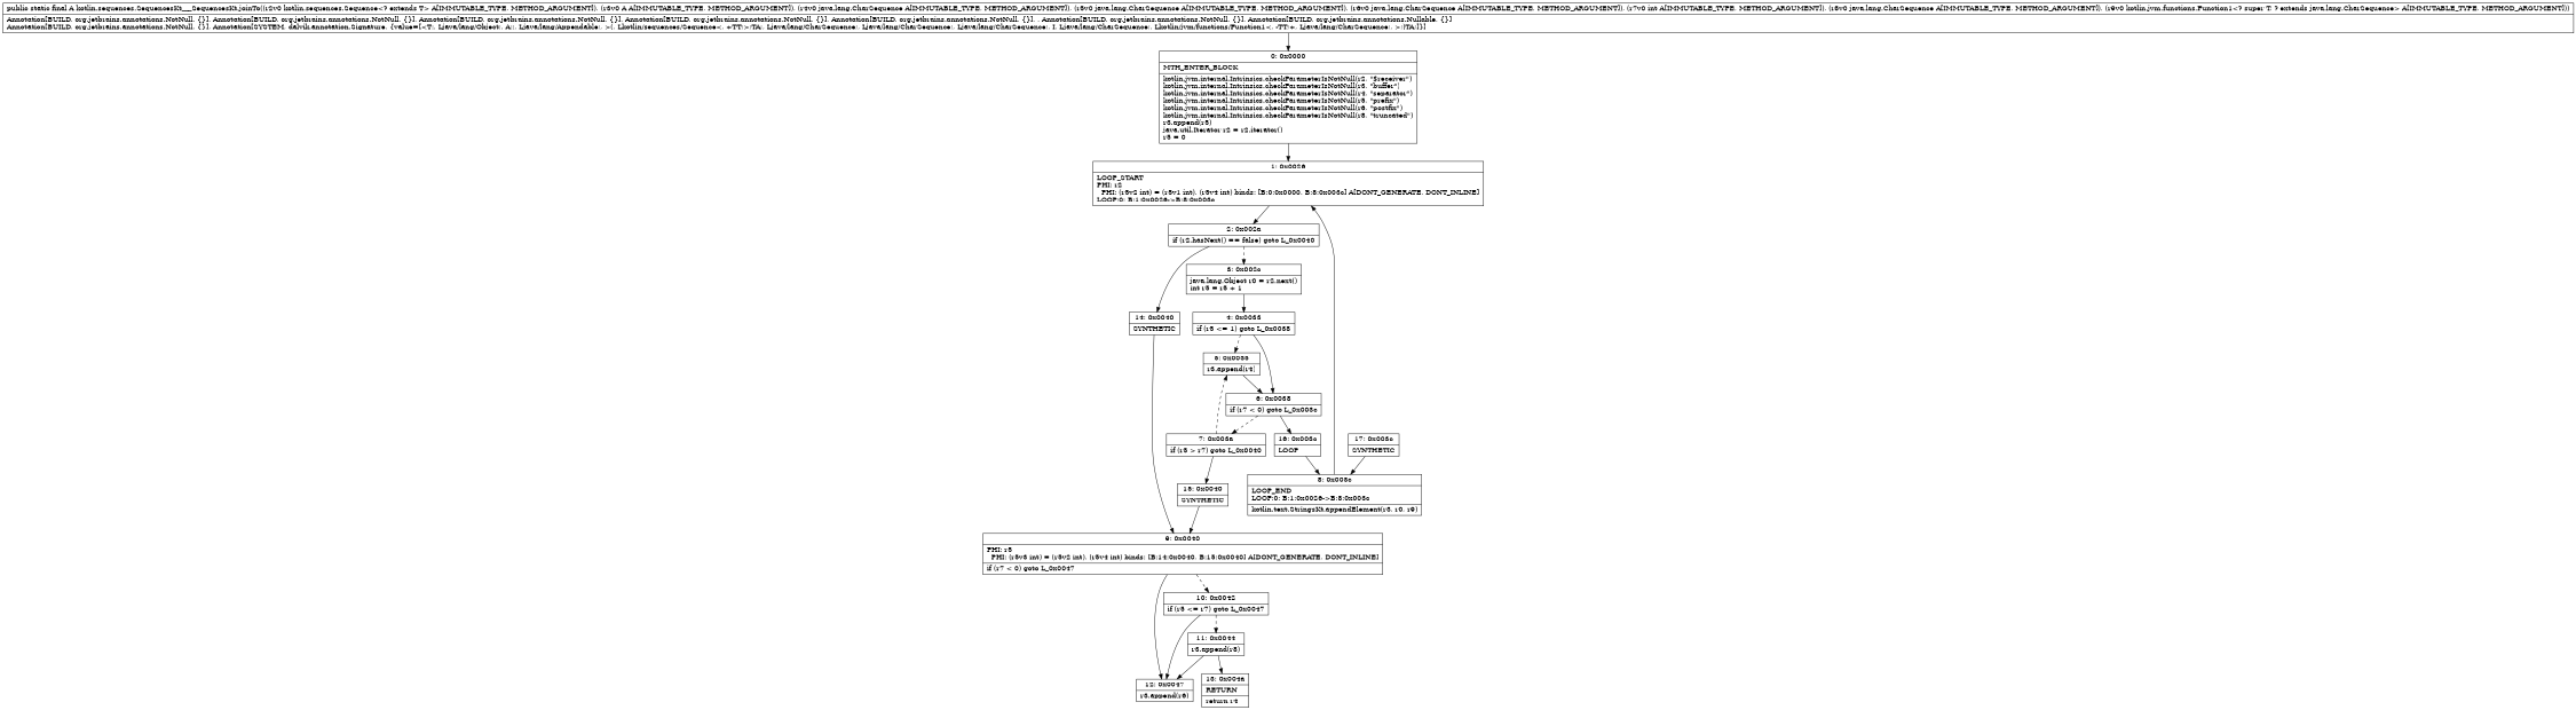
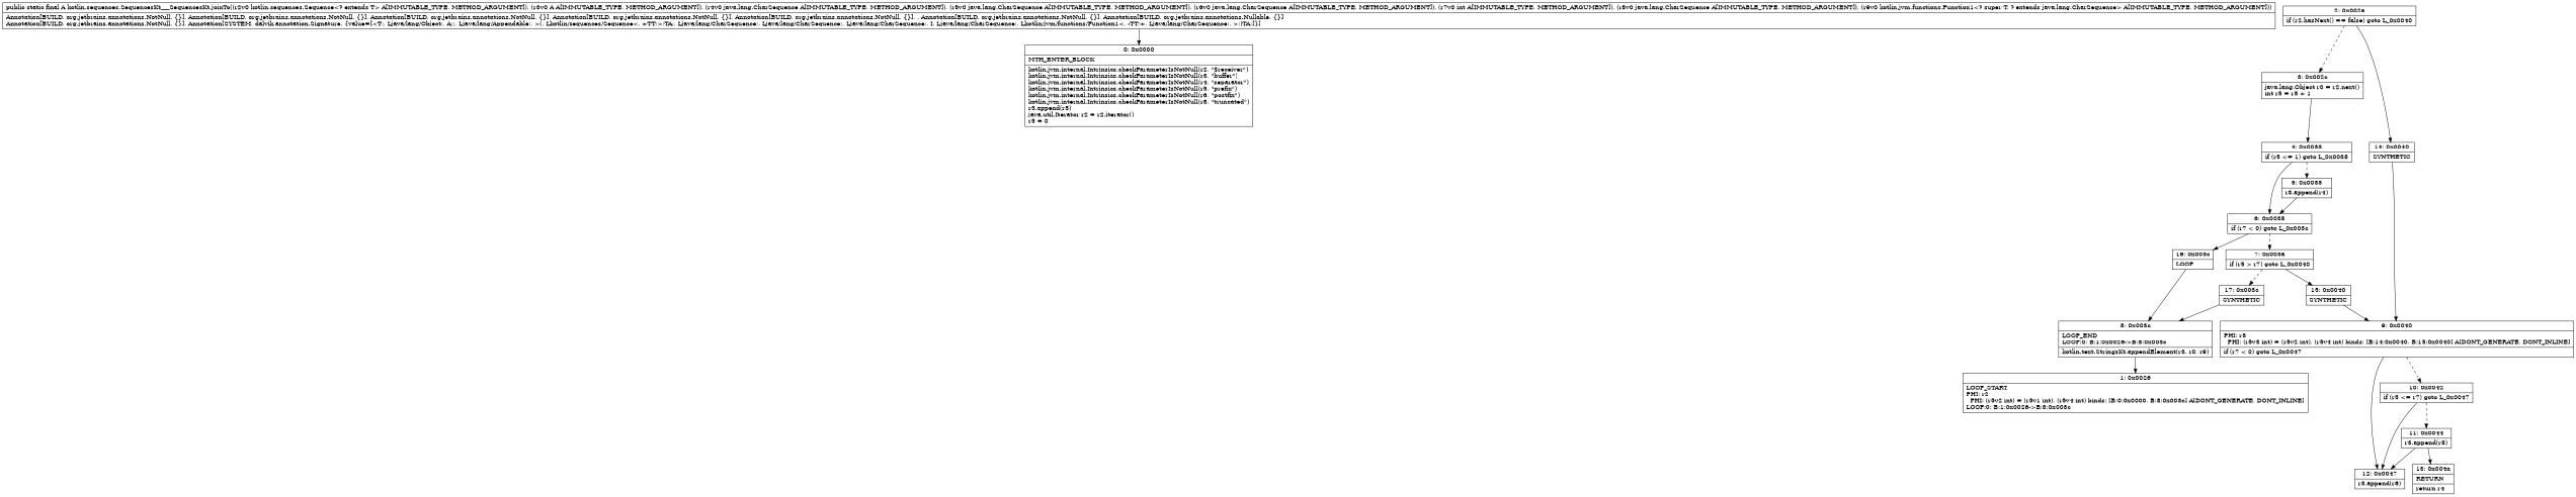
  digraph {
    fontname="DejaVu Serif"
    node [fontname="DejaVu Serif" shape=record]
    edge [fontname="DejaVu Serif"]
    n1 [label="{0\:\ 0x0000|MTH_ENTER_BLOCK\l|kotlin.jvm.internal.Intrinsics.checkParameterIsNotNull(r2, \"$receiver\")\lkotlin.jvm.internal.Intrinsics.checkParameterIsNotNull(r3, \"buffer\")\lkotlin.jvm.internal.Intrinsics.checkParameterIsNotNull(r4, \"separator\")\lkotlin.jvm.internal.Intrinsics.checkParameterIsNotNull(r5, \"prefix\")\lkotlin.jvm.internal.Intrinsics.checkParameterIsNotNull(r6, \"postfix\")\lkotlin.jvm.internal.Intrinsics.checkParameterIsNotNull(r8, \"truncated\")\lr3.append(r5)\ljava.util.Iterator r2 = r2.iterator()\lr5 = 0\l}"]
    n2 [label="{1\:\ 0x0026|LOOP_START\lPHI: r2 \l  PHI: (r5v2 int) = (r5v1 int), (r5v4 int) binds: [B:0:0x0000, B:8:0x003c] A[DONT_GENERATE, DONT_INLINE]\lLOOP:0: B:1:0x0026\-\>B:8:0x003c\l}"]
    n3 [label="{2\:\ 0x002a|if (r2.hasNext() == false) goto L_0x0040\l}"]
    n4 [label="{3\:\ 0x002c|java.lang.Object r0 = r2.next()\lint r5 = r5 + 1\l}"]
    n5 [label="{14\:\ 0x0040|SYNTHETIC\l}"]
    n6 [label="{4\:\ 0x0033|if (r5 \<= 1) goto L_0x0038\l}"]
    n7 [label="{9\:\ 0x0040|PHI: r5 \l  PHI: (r5v3 int) = (r5v2 int), (r5v4 int) binds: [B:14:0x0040, B:15:0x0040] A[DONT_GENERATE, DONT_INLINE]\l|if (r7 \< 0) goto L_0x0047\l}"]
    n8 [label="{5\:\ 0x0035|r3.append(r4)\l}"]
    n9 [label="{6\:\ 0x0038|if (r7 \< 0) goto L_0x003c\l}"]
    n10 [label="{7\:\ 0x003a|if (r5 \> r7) goto L_0x0040\l}"]
    n11 [label="{16\:\ 0x003c|LOOP\l}"]
    n12 [label="{15\:\ 0x0040|SYNTHETIC\l}"]
    n13 [label="{17\:\ 0x003c|SYNTHETIC\l}"]
    n14 [label="{8\:\ 0x003c|LOOP_END\lLOOP:0: B:1:0x0026\-\>B:8:0x003c\l|kotlin.text.StringsKt.appendElement(r3, r0, r9)\l}"]
    n15 [label="{10\:\ 0x0042|if (r5 \<= r7) goto L_0x0047\l}"]
    n16 [label="{12\:\ 0x0047|r3.append(r6)\l}"]
    n17 [label="{11\:\ 0x0044|r3.append(r8)\l}"]
    n18 [label="{13\:\ 0x004a|RETURN\l|return r4\l}"]
    n19 [label="{public static final A kotlin.sequences.SequencesKt___SequencesKt.joinTo((r2v0 kotlin.sequences.Sequence\<? extends T\> A[IMMUTABLE_TYPE, METHOD_ARGUMENT]), (r3v0 A A[IMMUTABLE_TYPE, METHOD_ARGUMENT]), (r4v0 java.lang.CharSequence A[IMMUTABLE_TYPE, METHOD_ARGUMENT]), (r5v0 java.lang.CharSequence A[IMMUTABLE_TYPE, METHOD_ARGUMENT]), (r6v0 java.lang.CharSequence A[IMMUTABLE_TYPE, METHOD_ARGUMENT]), (r7v0 int A[IMMUTABLE_TYPE, METHOD_ARGUMENT]), (r8v0 java.lang.CharSequence A[IMMUTABLE_TYPE, METHOD_ARGUMENT]), (r9v0 kotlin.jvm.functions.Function1\<? super T, ? extends java.lang.CharSequence\> A[IMMUTABLE_TYPE, METHOD_ARGUMENT]))  | Annotation[BUILD, org.jetbrains.annotations.NotNull, \{\}], Annotation[BUILD, org.jetbrains.annotations.NotNull, \{\}], Annotation[BUILD, org.jetbrains.annotations.NotNull, \{\}], Annotation[BUILD, org.jetbrains.annotations.NotNull, \{\}], Annotation[BUILD, org.jetbrains.annotations.NotNull, \{\}], , Annotation[BUILD, org.jetbrains.annotations.NotNull, \{\}], Annotation[BUILD, org.jetbrains.annotations.Nullable, \{\}]\lAnnotation[BUILD, org.jetbrains.annotations.NotNull, \{\}], Annotation[SYSTEM, dalvik.annotation.Signature, \{value=[\<T:, Ljava\/lang\/Object;, A::, Ljava\/lang\/Appendable;, \>(, Lkotlin\/sequences\/Sequence\<, +TT;\>;TA;, Ljava\/lang\/CharSequence;, Ljava\/lang\/CharSequence;, Ljava\/lang\/CharSequence;, I, Ljava\/lang\/CharSequence;, Lkotlin\/jvm\/functions\/Function1\<, \-TT;+, Ljava\/lang\/CharSequence;, \>;)TA;]\}]\l}"]
-   n1 -> n2
-   n2 -> n3
    n3 -> n4 [style=dashed]
    n3 -> n5
    n4 -> n6
    n5 -> n7
    n6 -> n8 [style=dashed]
    n6 -> n9
    n7 -> n15 [style=dashed]
    n7 -> n16
    n8 -> n9
    n9 -> n10 [style=dashed]
    n9 -> n11
    n10 -> n12
-   n10 -> n8 [style=dashed]
+   n10 -> n13 [style=dashed]
    n11 -> n14
    n12 -> n7
    n13 -> n14
    n14 -> n2
    n15 -> n16
    n15 -> n17 [style=dashed]
    n17 -> n16
    n17 -> n18
    n19 -> n1
  }
